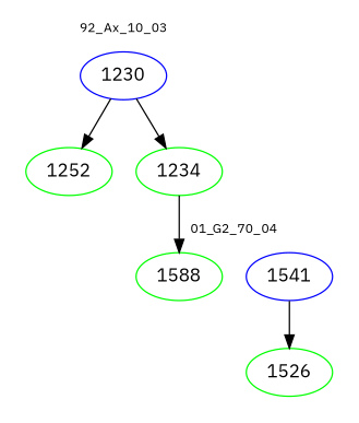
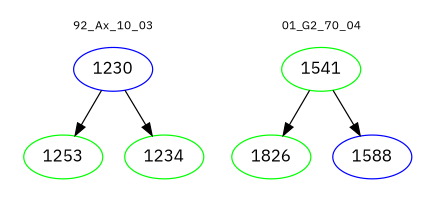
  digraph {
    fontname="IBM Plex Sans"
    node [color=green fontname="IBM Plex Sans"]
    edge [color=black fontname="IBM Plex Sans"]
    n1 [color=blue label=1230]
-   n2 [label=1252]
+   n2 [label=1253]
    n3 [label=1234]
-   n4 [color=blue label=1541]
-   n5 [label=1526]
-   n6 [label=1588]
+   n4 [label=1541]
+   n5 [label=1826]
+   n6 [color=blue label=1588]
    subgraph cluster_1 {
      color=white
      fontsize=10
      label="92_Ax_10_03"
      n1
      n2
      n3
    }
    subgraph cluster_2 {
      color=white
      fontsize=10
      label="01_G2_70_04"
      n4
      n5
      n6
    }
    n1 -> n2
    n1 -> n3
    n4 -> n5
-   n3 -> n6
+   n4 -> n6
  }
